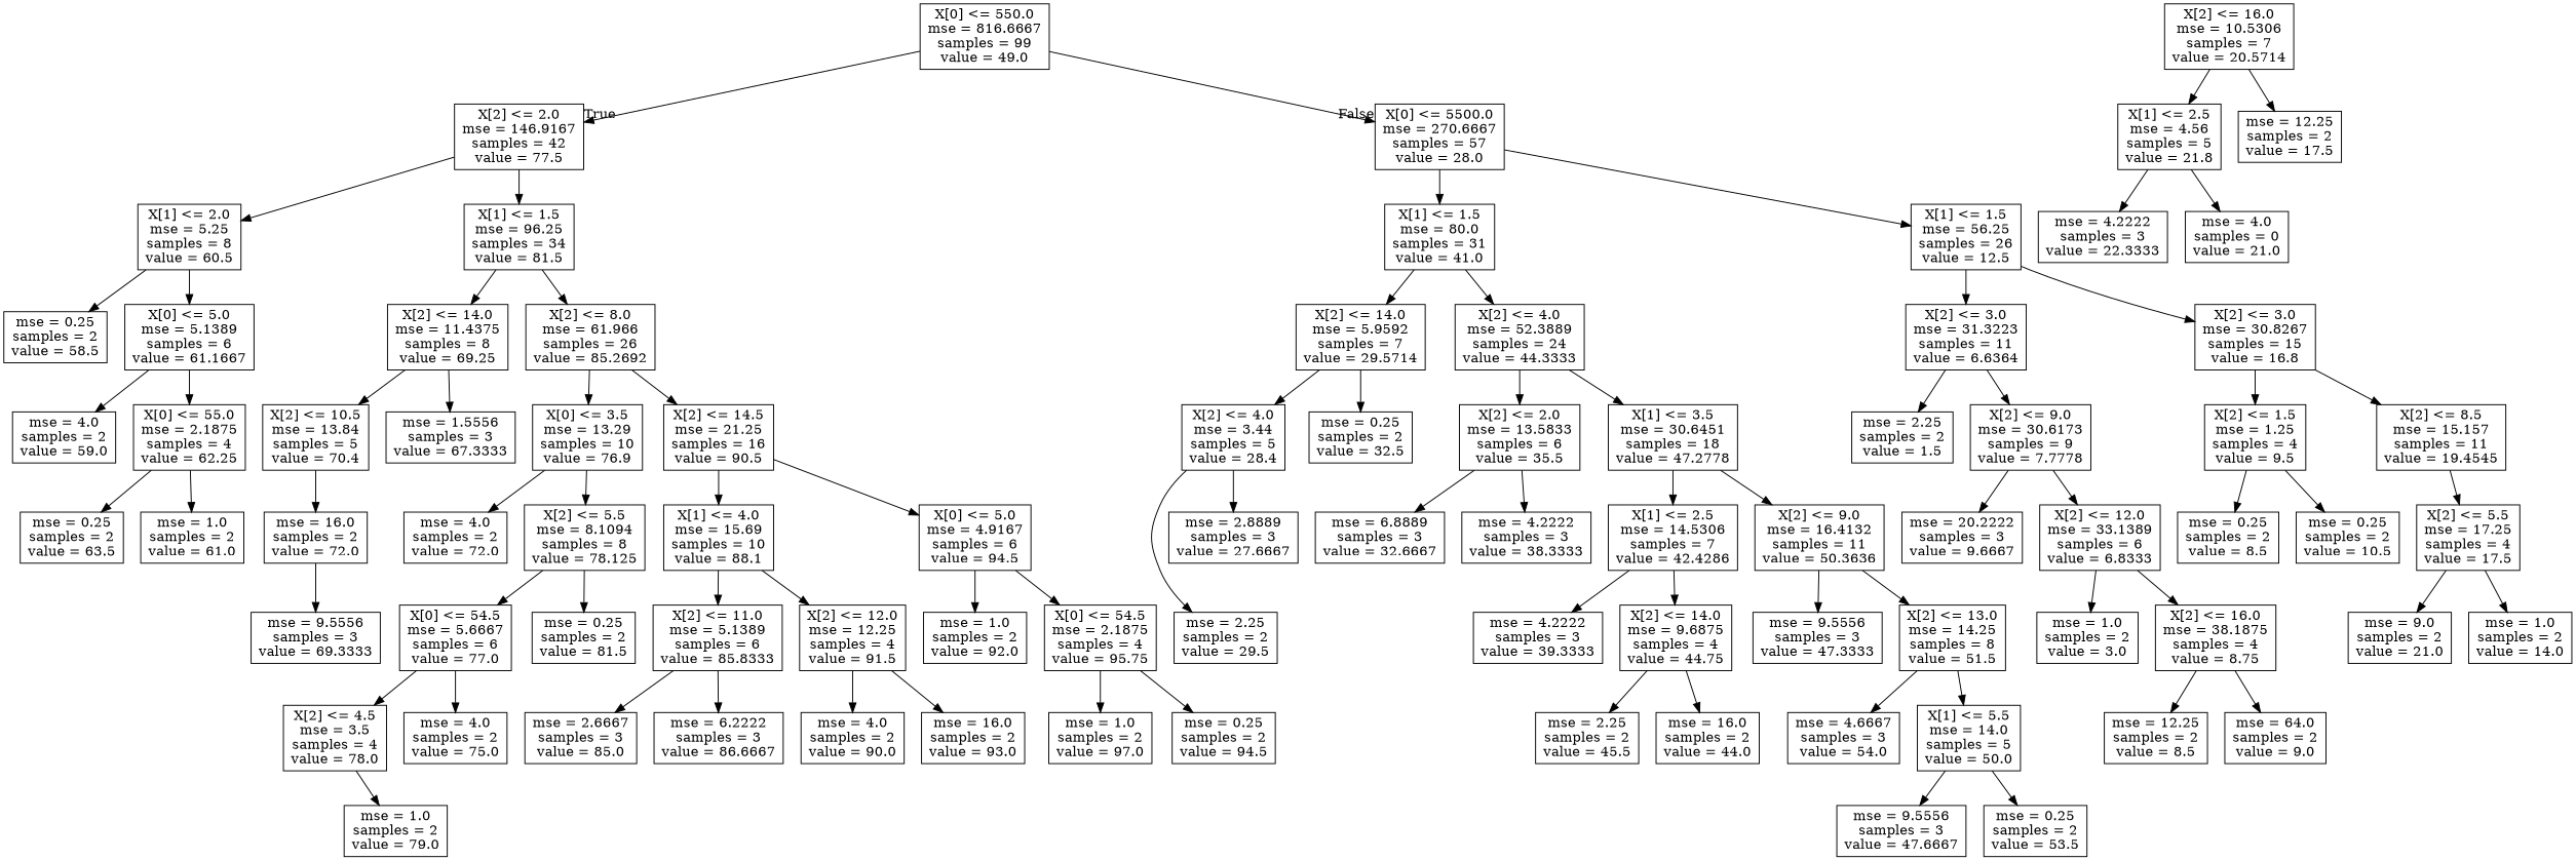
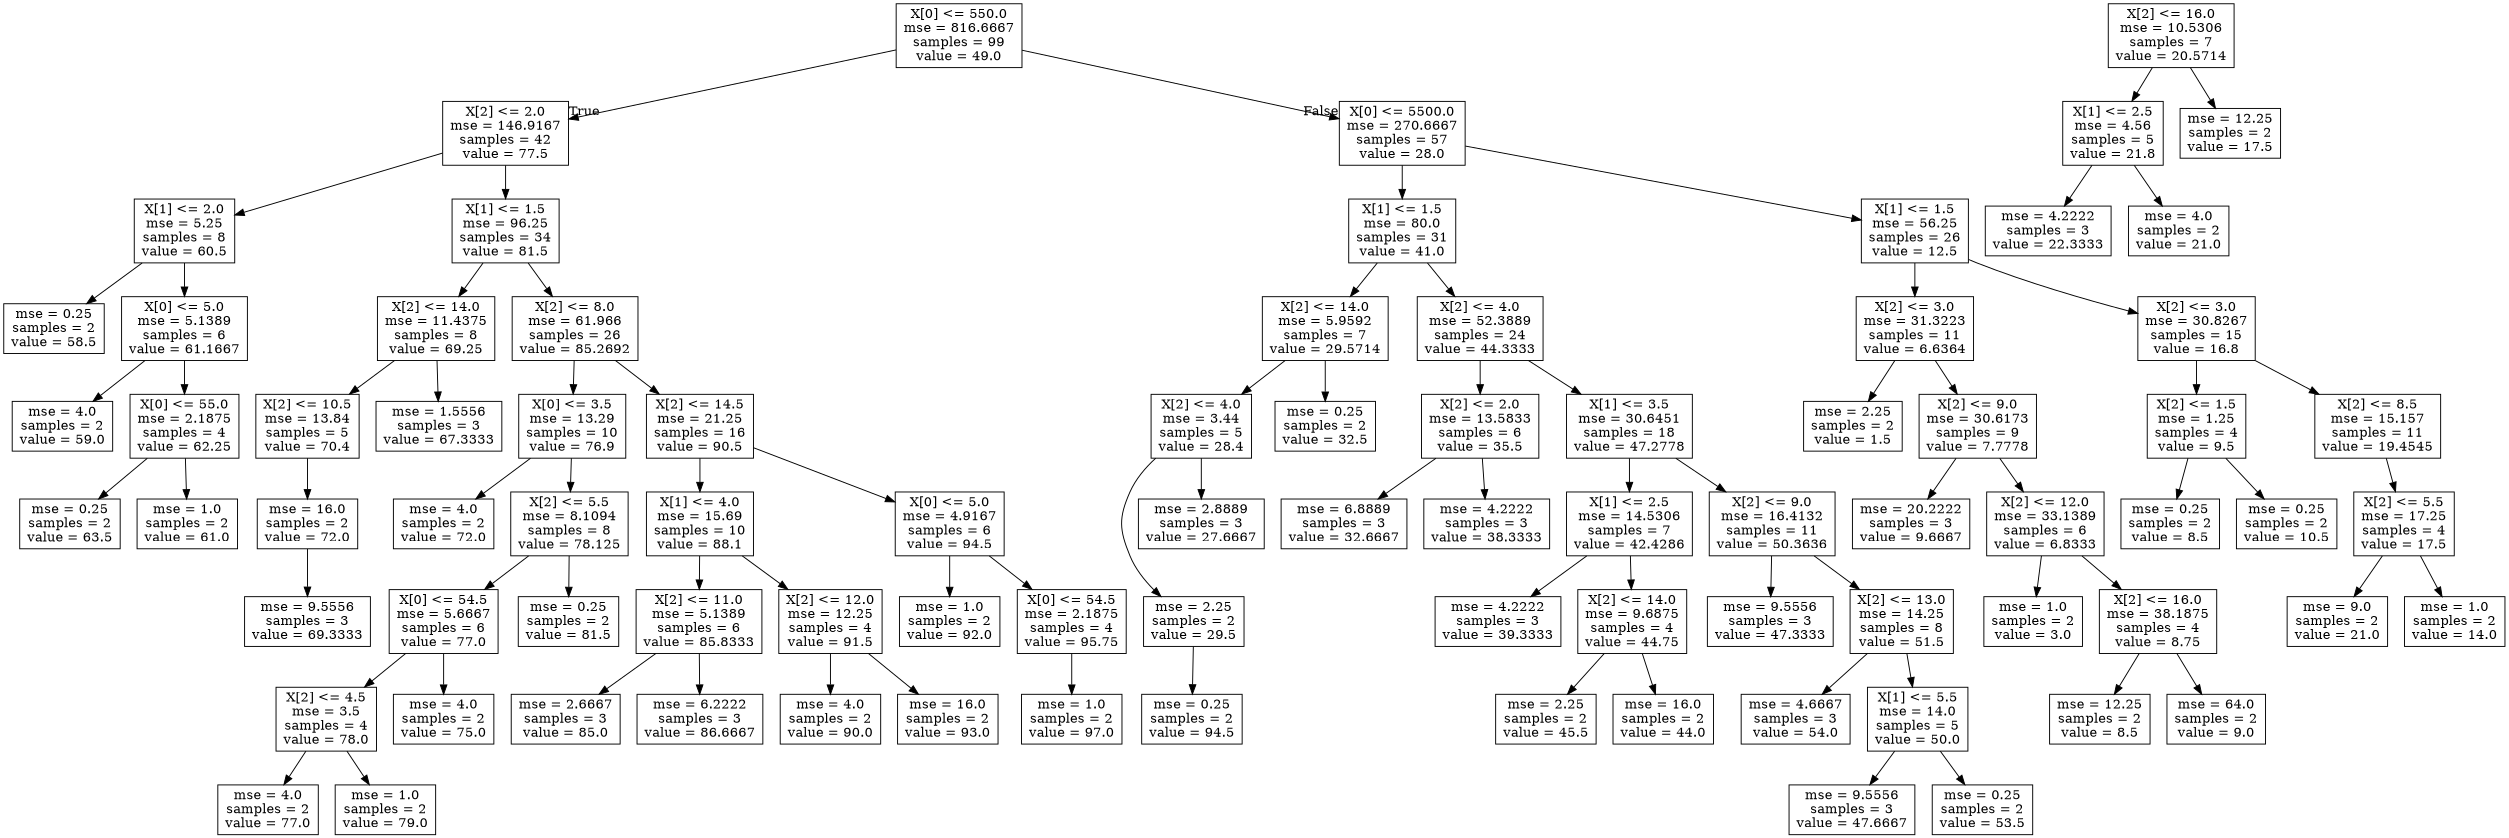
  digraph {
    node [shape=box]
    n1 [label="X[0] <= 550.0\nmse = 816.6667\nsamples = 99\nvalue = 49.0"]
    n2 [label="X[2] <= 2.0\nmse = 146.9167\nsamples = 42\nvalue = 77.5"]
    n3 [label="X[0] <= 5500.0\nmse = 270.6667\nsamples = 57\nvalue = 28.0"]
    n4 [label="X[1] <= 2.0\nmse = 5.25\nsamples = 8\nvalue = 60.5"]
    n5 [label="X[1] <= 1.5\nmse = 96.25\nsamples = 34\nvalue = 81.5"]
    n6 [label="X[1] <= 1.5\nmse = 80.0\nsamples = 31\nvalue = 41.0"]
    n7 [label="X[1] <= 1.5\nmse = 56.25\nsamples = 26\nvalue = 12.5"]
    n8 [label="mse = 0.25\nsamples = 2\nvalue = 58.5"]
    n9 [label="X[0] <= 5.0\nmse = 5.1389\nsamples = 6\nvalue = 61.1667"]
    n10 [label="X[2] <= 14.0\nmse = 11.4375\nsamples = 8\nvalue = 69.25"]
    n11 [label="X[2] <= 8.0\nmse = 61.966\nsamples = 26\nvalue = 85.2692"]
    n12 [label="mse = 4.0\nsamples = 2\nvalue = 59.0"]
    n13 [label="X[0] <= 55.0\nmse = 2.1875\nsamples = 4\nvalue = 62.25"]
    n14 [label="mse = 0.25\nsamples = 2\nvalue = 63.5"]
    n15 [label="mse = 1.0\nsamples = 2\nvalue = 61.0"]
    n16 [label="X[2] <= 10.5\nmse = 13.84\nsamples = 5\nvalue = 70.4"]
    n17 [label="mse = 1.5556\nsamples = 3\nvalue = 67.3333"]
    n18 [label="X[0] <= 3.5\nmse = 13.29\nsamples = 10\nvalue = 76.9"]
    n19 [label="X[2] <= 14.5\nmse = 21.25\nsamples = 16\nvalue = 90.5"]
    n20 [label="mse = 16.0\nsamples = 2\nvalue = 72.0"]
    n21 [label="mse = 9.5556\nsamples = 3\nvalue = 69.3333"]
    n22 [label="mse = 4.0\nsamples = 2\nvalue = 72.0"]
    n23 [label="X[2] <= 5.5\nmse = 8.1094\nsamples = 8\nvalue = 78.125"]
    n24 [label="X[1] <= 4.0\nmse = 15.69\nsamples = 10\nvalue = 88.1"]
    n25 [label="X[0] <= 5.0\nmse = 4.9167\nsamples = 6\nvalue = 94.5"]
    n26 [label="X[0] <= 54.5\nmse = 5.6667\nsamples = 6\nvalue = 77.0"]
    n27 [label="mse = 0.25\nsamples = 2\nvalue = 81.5"]
    n28 [label="X[2] <= 4.5\nmse = 3.5\nsamples = 4\nvalue = 78.0"]
    n29 [label="mse = 4.0\nsamples = 2\nvalue = 75.0"]
+   n30 [label="mse = 4.0\nsamples = 2\nvalue = 77.0"]
    n31 [label="mse = 1.0\nsamples = 2\nvalue = 79.0"]
    n32 [label="X[2] <= 11.0\nmse = 5.1389\nsamples = 6\nvalue = 85.8333"]
    n33 [label="X[2] <= 12.0\nmse = 12.25\nsamples = 4\nvalue = 91.5"]
    n34 [label="mse = 1.0\nsamples = 2\nvalue = 92.0"]
    n35 [label="X[0] <= 54.5\nmse = 2.1875\nsamples = 4\nvalue = 95.75"]
    n36 [label="mse = 2.6667\nsamples = 3\nvalue = 85.0"]
    n37 [label="mse = 6.2222\nsamples = 3\nvalue = 86.6667"]
    n38 [label="mse = 4.0\nsamples = 2\nvalue = 90.0"]
    n39 [label="mse = 16.0\nsamples = 2\nvalue = 93.0"]
    n40 [label="mse = 1.0\nsamples = 2\nvalue = 97.0"]
    n41 [label="mse = 0.25\nsamples = 2\nvalue = 94.5"]
    n42 [label="X[2] <= 14.0\nmse = 5.9592\nsamples = 7\nvalue = 29.5714"]
    n43 [label="X[2] <= 4.0\nmse = 52.3889\nsamples = 24\nvalue = 44.3333"]
    n44 [label="X[2] <= 3.0\nmse = 31.3223\nsamples = 11\nvalue = 6.6364"]
    n45 [label="X[2] <= 3.0\nmse = 30.8267\nsamples = 15\nvalue = 16.8"]
    n46 [label="X[2] <= 4.0\nmse = 3.44\nsamples = 5\nvalue = 28.4"]
    n47 [label="mse = 0.25\nsamples = 2\nvalue = 32.5"]
    n48 [label="X[2] <= 2.0\nmse = 13.5833\nsamples = 6\nvalue = 35.5"]
    n49 [label="X[1] <= 3.5\nmse = 30.6451\nsamples = 18\nvalue = 47.2778"]
    n50 [label="mse = 2.25\nsamples = 2\nvalue = 29.5"]
    n51 [label="mse = 2.8889\nsamples = 3\nvalue = 27.6667"]
    n52 [label="mse = 6.8889\nsamples = 3\nvalue = 32.6667"]
    n53 [label="mse = 4.2222\nsamples = 3\nvalue = 38.3333"]
    n54 [label="X[1] <= 2.5\nmse = 14.5306\nsamples = 7\nvalue = 42.4286"]
    n55 [label="X[2] <= 9.0\nmse = 16.4132\nsamples = 11\nvalue = 50.3636"]
    n56 [label="mse = 4.2222\nsamples = 3\nvalue = 39.3333"]
    n57 [label="X[2] <= 14.0\nmse = 9.6875\nsamples = 4\nvalue = 44.75"]
    n58 [label="mse = 9.5556\nsamples = 3\nvalue = 47.3333"]
    n59 [label="X[2] <= 13.0\nmse = 14.25\nsamples = 8\nvalue = 51.5"]
    n60 [label="mse = 2.25\nsamples = 2\nvalue = 45.5"]
    n61 [label="mse = 16.0\nsamples = 2\nvalue = 44.0"]
    n62 [label="mse = 4.6667\nsamples = 3\nvalue = 54.0"]
    n63 [label="X[1] <= 5.5\nmse = 14.0\nsamples = 5\nvalue = 50.0"]
    n64 [label="mse = 9.5556\nsamples = 3\nvalue = 47.6667"]
    n65 [label="mse = 0.25\nsamples = 2\nvalue = 53.5"]
    n66 [label="mse = 2.25\nsamples = 2\nvalue = 1.5"]
    n67 [label="X[2] <= 9.0\nmse = 30.6173\nsamples = 9\nvalue = 7.7778"]
    n68 [label="X[2] <= 1.5\nmse = 1.25\nsamples = 4\nvalue = 9.5"]
    n69 [label="X[2] <= 8.5\nmse = 15.157\nsamples = 11\nvalue = 19.4545"]
    n70 [label="mse = 20.2222\nsamples = 3\nvalue = 9.6667"]
    n71 [label="X[2] <= 12.0\nmse = 33.1389\nsamples = 6\nvalue = 6.8333"]
    n72 [label="mse = 1.0\nsamples = 2\nvalue = 3.0"]
    n73 [label="X[2] <= 16.0\nmse = 38.1875\nsamples = 4\nvalue = 8.75"]
    n74 [label="mse = 12.25\nsamples = 2\nvalue = 8.5"]
    n75 [label="mse = 64.0\nsamples = 2\nvalue = 9.0"]
    n76 [label="mse = 0.25\nsamples = 2\nvalue = 8.5"]
    n77 [label="mse = 0.25\nsamples = 2\nvalue = 10.5"]
    n78 [label="X[2] <= 5.5\nmse = 17.25\nsamples = 4\nvalue = 17.5"]
    n79 [label="mse = 9.0\nsamples = 2\nvalue = 21.0"]
    n80 [label="mse = 1.0\nsamples = 2\nvalue = 14.0"]
    n81 [label="X[2] <= 16.0\nmse = 10.5306\nsamples = 7\nvalue = 20.5714"]
    n82 [label="X[1] <= 2.5\nmse = 4.56\nsamples = 5\nvalue = 21.8"]
    n83 [label="mse = 12.25\nsamples = 2\nvalue = 17.5"]
    n84 [label="mse = 4.2222\nsamples = 3\nvalue = 22.3333"]
-   n85 [label="mse = 4.0\nsamples = 0\nvalue = 21.0"]
+   n85 [label="mse = 4.0\nsamples = 2\nvalue = 21.0"]
    n1 -> n2 [headlabel=True labelangle=45 labeldistance=2.5]
    n1 -> n3 [headlabel=False labelangle=-45 labeldistance=2.5]
    n2 -> n4
    n2 -> n5
    n3 -> n6
    n3 -> n7
    n4 -> n8
    n4 -> n9
    n5 -> n10
    n5 -> n11
    n6 -> n42
    n6 -> n43
    n7 -> n44
    n7 -> n45
    n9 -> n12
    n9 -> n13
    n10 -> n16
    n10 -> n17
    n11 -> n18
    n11 -> n19
    n13 -> n14
    n13 -> n15
    n16 -> n20
    n18 -> n22
    n18 -> n23
    n19 -> n24
    n19 -> n25
    n20 -> n21
    n23 -> n26
    n23 -> n27
    n24 -> n32
    n24 -> n33
    n25 -> n34
    n25 -> n35
    n26 -> n28
    n26 -> n29
+   n28 -> n30
    n28 -> n31
    n32 -> n36
    n32 -> n37
    n33 -> n38
    n33 -> n39
    n35 -> n40
-   n35 -> n41
+   n50 -> n41
    n42 -> n46
    n42 -> n47
    n43 -> n48
    n43 -> n49
    n44 -> n66
    n44 -> n67
    n45 -> n68
    n45 -> n69
    n46 -> n50
    n46 -> n51
    n48 -> n52
    n48 -> n53
    n49 -> n54
    n49 -> n55
    n54 -> n56
    n54 -> n57
    n55 -> n58
    n55 -> n59
    n57 -> n60
    n57 -> n61
    n59 -> n62
    n59 -> n63
    n63 -> n64
    n63 -> n65
    n67 -> n70
    n67 -> n71
    n68 -> n76
    n68 -> n77
    n69 -> n78
    n71 -> n72
    n71 -> n73
    n73 -> n74
    n73 -> n75
    n78 -> n79
    n78 -> n80
    n81 -> n82
    n81 -> n83
    n82 -> n84
    n82 -> n85
  }
